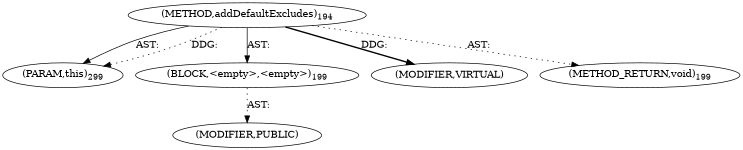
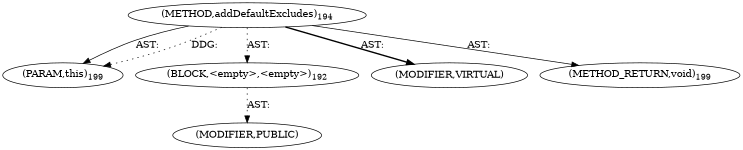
  digraph {
    edge [style=dotted]
    n1 [label=<(METHOD,addDefaultExcludes)<SUB>194</SUB>>]
-   n2 [label=<(PARAM,this)<SUB>299</SUB>>]
-   n3 [label=<(BLOCK,&lt;empty&gt;,&lt;empty&gt;)<SUB>199</SUB>>]
+   n2 [label=<(PARAM,this)<SUB>199</SUB>>]
+   n3 [label=<(BLOCK,&lt;empty&gt;,&lt;empty&gt;)<SUB>192</SUB>>]
    n4 [label=<(MODIFIER,VIRTUAL)>]
    n5 [label=<(METHOD_RETURN,void)<SUB>199</SUB>>]
    n6 [label=<(MODIFIER,PUBLIC)>]
    n1 -> n2 [label="AST: " style=solid]
    n1 -> n2 [label="DDG: "]
-   n1 -> n3 [label="AST: " style=solid]
-   n1 -> n4 [label="DDG: " style=bold]
-   n1 -> n5 [label="AST: "]
+   n1 -> n3 [label="AST: "]
+   n1 -> n4 [label="AST: " style=bold]
+   n1 -> n5 [label="AST: " style=solid]
    n3 -> n6 [label="AST: "]
  }
